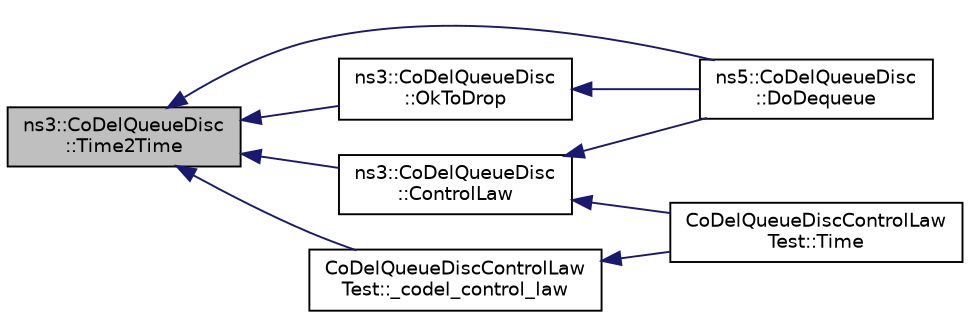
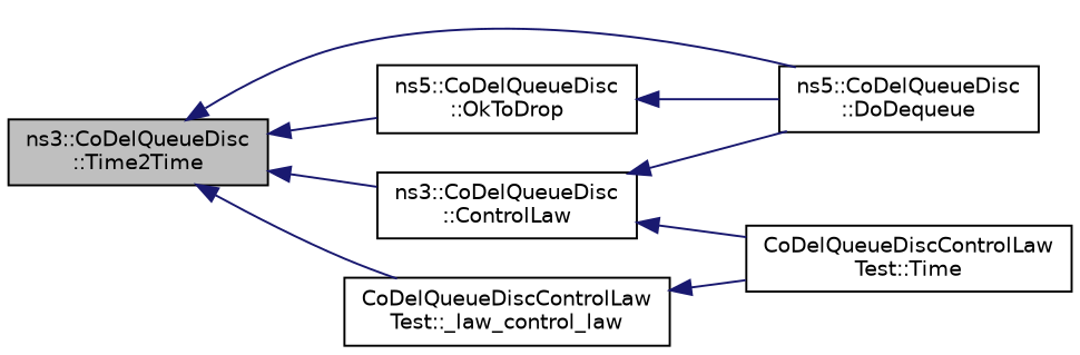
  digraph {
    rankdir=LR
    node [color=black fillcolor=white fontname=Helvetica fontsize=10 shape=record style=filled]
    edge [color=midnightblue dir=back fontname=Helvetica fontsize=10 labelfontname=Helvetica labelfontsize=10 style=solid]
    n1 [fillcolor=grey75 fontcolor=black height=0.2 label="ns3::CoDelQueueDisc\l::Time2Time" width=0.4]
    n2 [height=0.2 label="ns3::CoDelQueueDisc\l::ControlLaw" width=0.4]
    n3 [height=0.2 label="ns5::CoDelQueueDisc\l::DoDequeue" width=0.4]
-   n4 [height=0.2 label="ns3::CoDelQueueDisc\l::OkToDrop" width=0.4]
-   n5 [height=0.2 label="CoDelQueueDiscControlLaw\lTest::_codel_control_law" width=0.4]
+   n4 [height=0.2 label="ns5::CoDelQueueDisc\l::OkToDrop" width=0.4]
+   n5 [height=0.2 label="CoDelQueueDiscControlLaw\lTest::_law_control_law" width=0.4]
    n6 [height=0.2 label="CoDelQueueDiscControlLaw\lTest::Time" width=0.4]
    n1 -> n2
    n1 -> n3
    n1 -> n4
    n1 -> n5
    n2 -> n3
    n2 -> n6
    n4 -> n3
    n5 -> n6
  }
